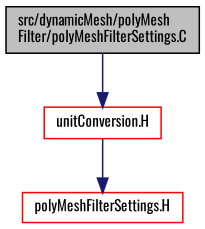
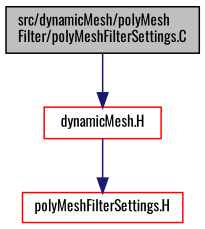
  digraph {
    fontname=Oswald
    node [color=red fontname=Oswald fontsize=10 shape=record]
    edge [color=midnightblue fontname=Oswald fontsize=10 labelfontname=FreeSans labelfontsize=10 style=solid]
    n1 [color=black fillcolor=grey75 fontcolor=black height=0.2 label="src/dynamicMesh/polyMesh\lFilter/polyMeshFilterSettings.C" style=filled width=0.4]
-   n2 [height=0.2 label="unitConversion.H" width=0.4]
+   n2 [height=0.2 label="dynamicMesh.H" width=0.4]
    n3 [height=0.2 label="polyMeshFilterSettings.H" width=0.4]
    n1 -> n2
    n2 -> n3
  }
